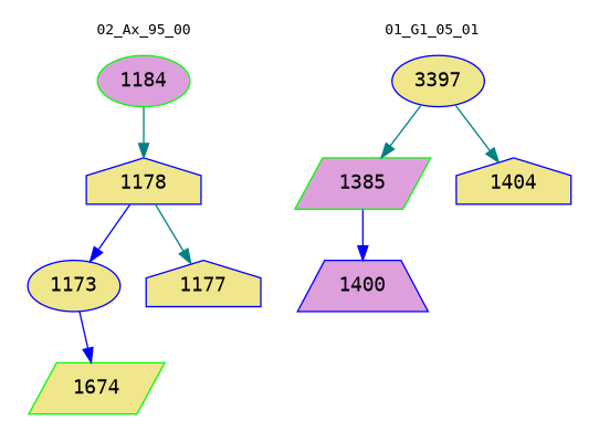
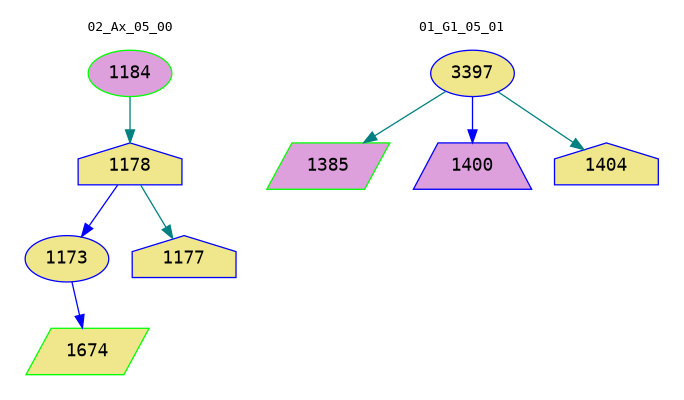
  digraph {
    fontname="DejaVu Sans Mono"
    node [color=blue fillcolor=khaki fontname="DejaVu Sans Mono" shape=house style=filled]
    edge [color=teal fontname="DejaVu Sans Mono"]
    n1 [label=1178]
    n2 [label=1173 shape=ellipse]
    n3 [color=green fillcolor=plum label=1184 shape=ellipse]
    n4 [label=1177]
    n5 [color=green label=1674 shape=parallelogram]
    n6 [label=3397 shape=ellipse]
    n7 [color=green fillcolor=plum label=1385 shape=parallelogram]
    n8 [fillcolor=plum label=1400 shape=trapezium]
    n9 [label=1404]
    subgraph cluster_1 {
      color=white
      fontsize=10
-     label="02_Ax_95_00"
+     label="02_Ax_05_00"
      n1
      n2
      n3
      n4
      n5
    }
    subgraph cluster_2 {
      color=white
      fontsize=10
      label="01_G1_05_01"
      n6
      n7
      n8
      n9
    }
    n1 -> n2 [color=blue]
    n1 -> n4
    n2 -> n5 [color=blue]
    n3 -> n1
    n6 -> n7
-   n7 -> n8 [color=blue]
+   n6 -> n8 [color=blue]
    n6 -> n9
  }
